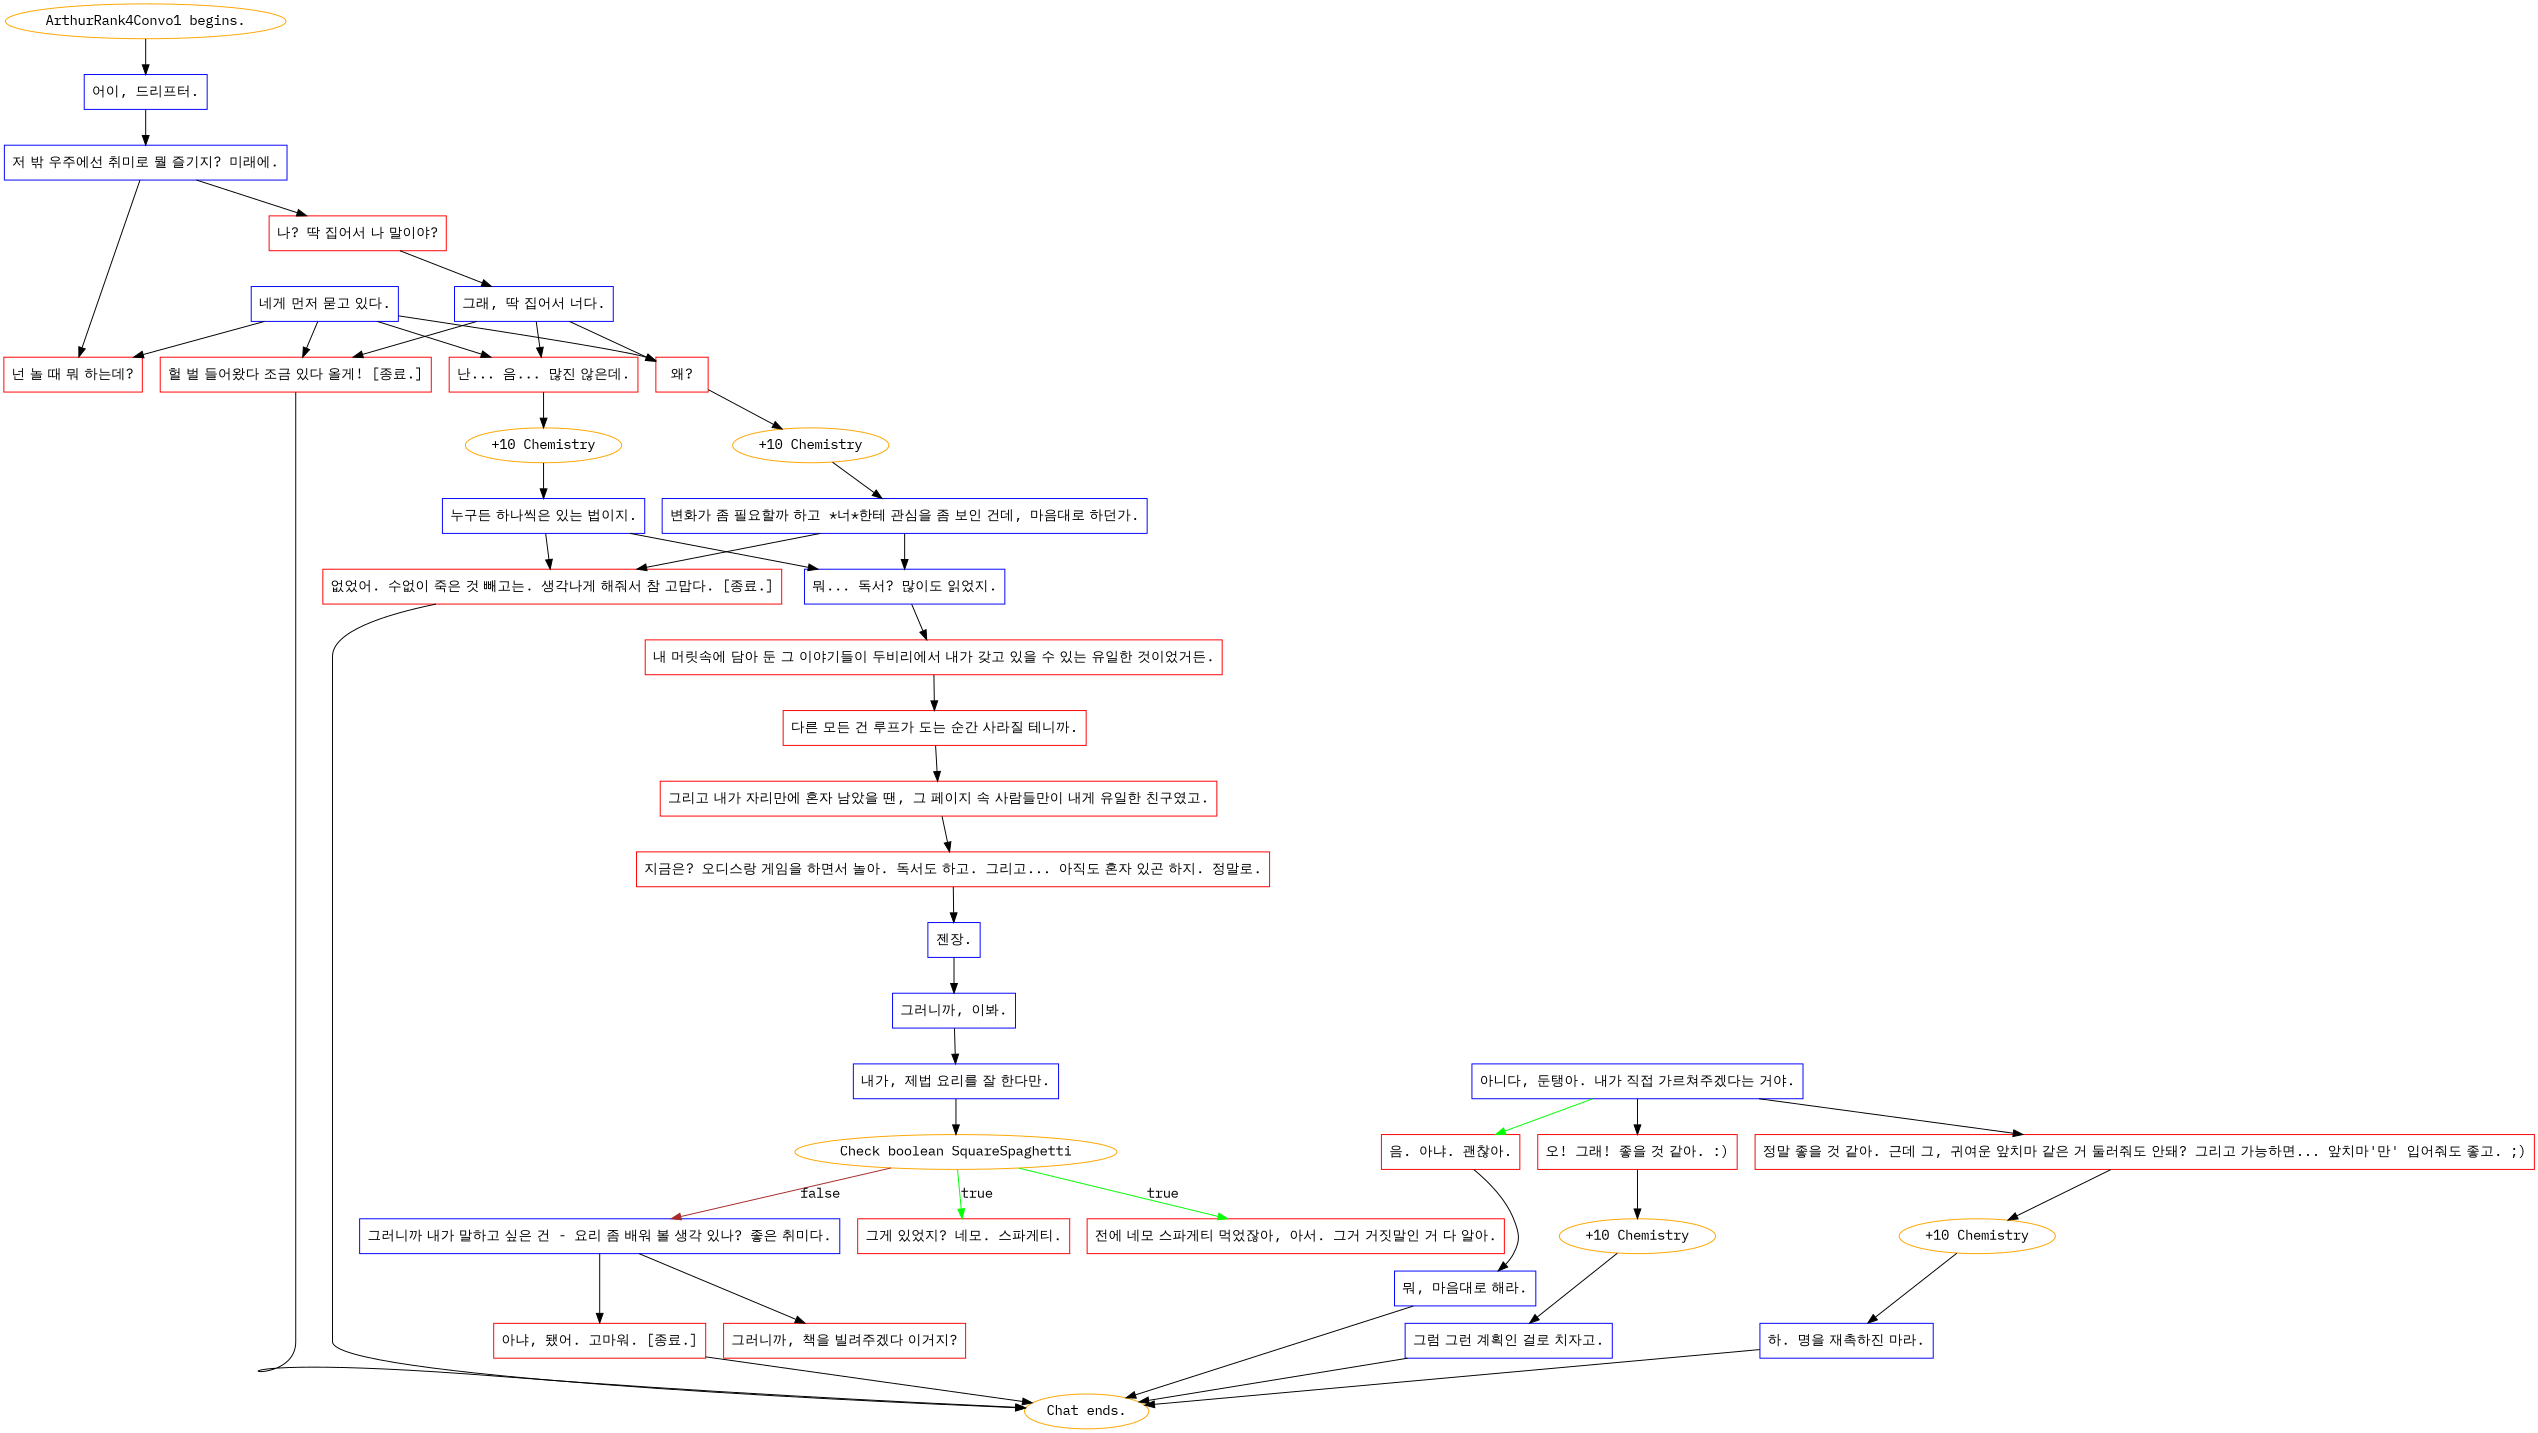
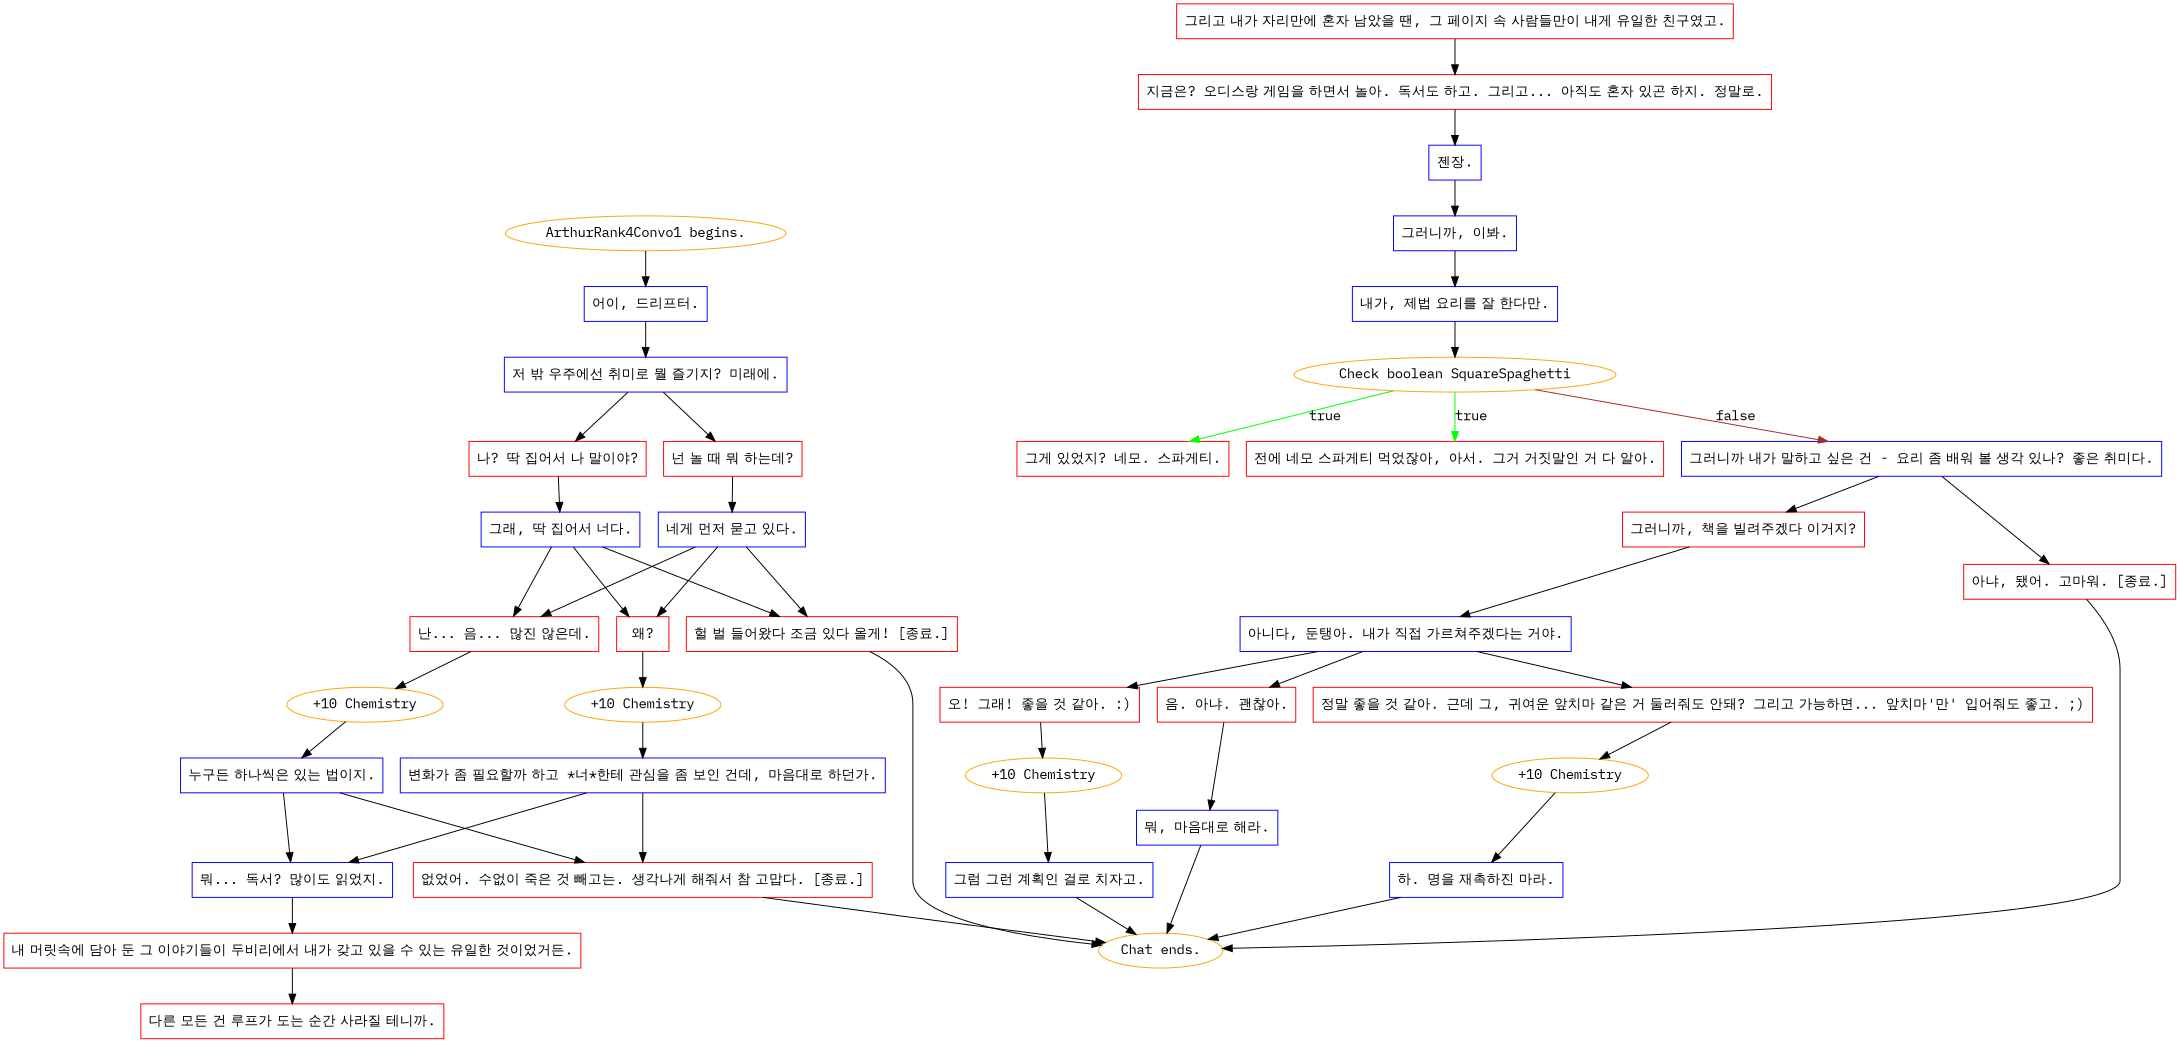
  digraph {
    fontname="IBM Plex Mono"
    node [color=red fontname="IBM Plex Mono" shape=box]
    edge [fontname="IBM Plex Mono"]
    "ArthurRank4Convo1 begins." [color=orange shape=""]
    n2 [color=blue label="어이, 드리프터."]
    n3 [color=blue label="저 밖 우주에선 취미로 뭘 즐기지? 미래에."]
    n4 [label="넌 놀 때 뭐 하는데?"]
    n5 [label="나? 딱 집어서 나 말이야?"]
    n6 [color=blue label="네게 먼저 묻고 있다."]
    n7 [color=blue label="그래, 딱 집어서 너다."]
    n8 [label="난... 음... 많진 않은데."]
    n9 [label="왜?"]
    n10 [label="헐 벌 들어왔다 조금 있다 올게! [종료.]"]
    n11 [color=orange label="+10 Chemistry" shape=""]
    n12 [color=orange label="+10 Chemistry" shape=""]
    "Chat ends." [color=orange shape=""]
    n14 [color=blue label="누구든 하나씩은 있는 법이지."]
    n15 [color=blue label="변화가 좀 필요할까 하고 *너*한테 관심을 좀 보인 건데, 마음대로 하던가."]
    n16 [label="없었어. 수없이 죽은 것 빼고는. 생각나게 해줘서 참 고맙다. [종료.]"]
    n17 [color=blue label="뭐... 독서? 많이도 읽었지."]
    n18 [label="내 머릿속에 담아 둔 그 이야기들이 두비리에서 내가 갖고 있을 수 있는 유일한 것이었거든."]
    n19 [label="다른 모든 건 루프가 도는 순간 사라질 테니까."]
    n20 [label="그리고 내가 자리만에 혼자 남았을 땐, 그 페이지 속 사람들만이 내게 유일한 친구였고."]
    n21 [label="지금은? 오디스랑 게임을 하면서 놀아. 독서도 하고. 그리고... 아직도 혼자 있곤 하지. 정말로."]
    n22 [color=blue label="젠장."]
    n23 [color=blue label="그러니까, 이봐."]
    n24 [color=blue label="내가, 제법 요리를 잘 한다만."]
    n25 [color=orange label="Check boolean SquareSpaghetti" shape=""]
    n26 [label="그게 있었지? 네모. 스파게티."]
    n27 [label="전에 네모 스파게티 먹었잖아, 아서. 그거 거짓말인 거 다 알아."]
    n28 [color=blue label="그러니까 내가 말하고 싶은 건 - 요리 좀 배워 볼 생각 있나? 좋은 취미다."]
    n29 [label="그러니까, 책을 빌려주겠다 이거지?"]
    n30 [label="아냐, 됐어. 고마워. [종료.]"]
    n31 [color=blue label="아니다, 둔탱아. 내가 직접 가르쳐주겠다는 거야."]
    n32 [label="오! 그래! 좋을 것 같아. :)"]
    n33 [label="음. 아냐. 괜찮아."]
    n34 [label="정말 좋을 것 같아. 근데 그, 귀여운 앞치마 같은 거 둘러줘도 안돼? 그리고 가능하면... 앞치마'만' 입어줘도 좋고. ;)"]
    n35 [color=orange label="+10 Chemistry" shape=""]
    n36 [color=blue label="뭐, 마음대로 해라."]
    n37 [color=orange label="+10 Chemistry" shape=""]
    n38 [color=blue label="그럼 그런 계획인 걸로 치자고."]
    n39 [color=blue label="하. 명을 재촉하진 마라."]
    "ArthurRank4Convo1 begins." -> n2
    n2 -> n3
    n3 -> n4
    n3 -> n5
-   n6 -> n4
+   n4 -> n6
    n5 -> n7
    n6 -> n8
    n6 -> n9
    n6 -> n10
    n7 -> n8
    n7 -> n9
    n7 -> n10
    n8 -> n11
    n9 -> n12
    n10 -> "Chat ends."
    n11 -> n14
    n12 -> n15
    n14 -> n16
    n14 -> n17
    n15 -> n16
    n15 -> n17
    n16 -> "Chat ends."
    n17 -> n18
    n18 -> n19
-   n19 -> n20
    n20 -> n21
    n21 -> n22
    n22 -> n23
    n23 -> n24
    n24 -> n25
    n25 -> n26 [color=green label=true]
    n25 -> n27 [color=green label=true]
    n25 -> n28 [color=brown label=false]
    n28 -> n29
    n28 -> n30
+   n29 -> n31
    n30 -> "Chat ends."
    n31 -> n32
-   n31 -> n33 [color=green]
+   n31 -> n33
    n31 -> n34
    n32 -> n35
    n33 -> n36
    n34 -> n37
    n35 -> n38
    n36 -> "Chat ends."
    n37 -> n39
    n38 -> "Chat ends."
    n39 -> "Chat ends."
  }
